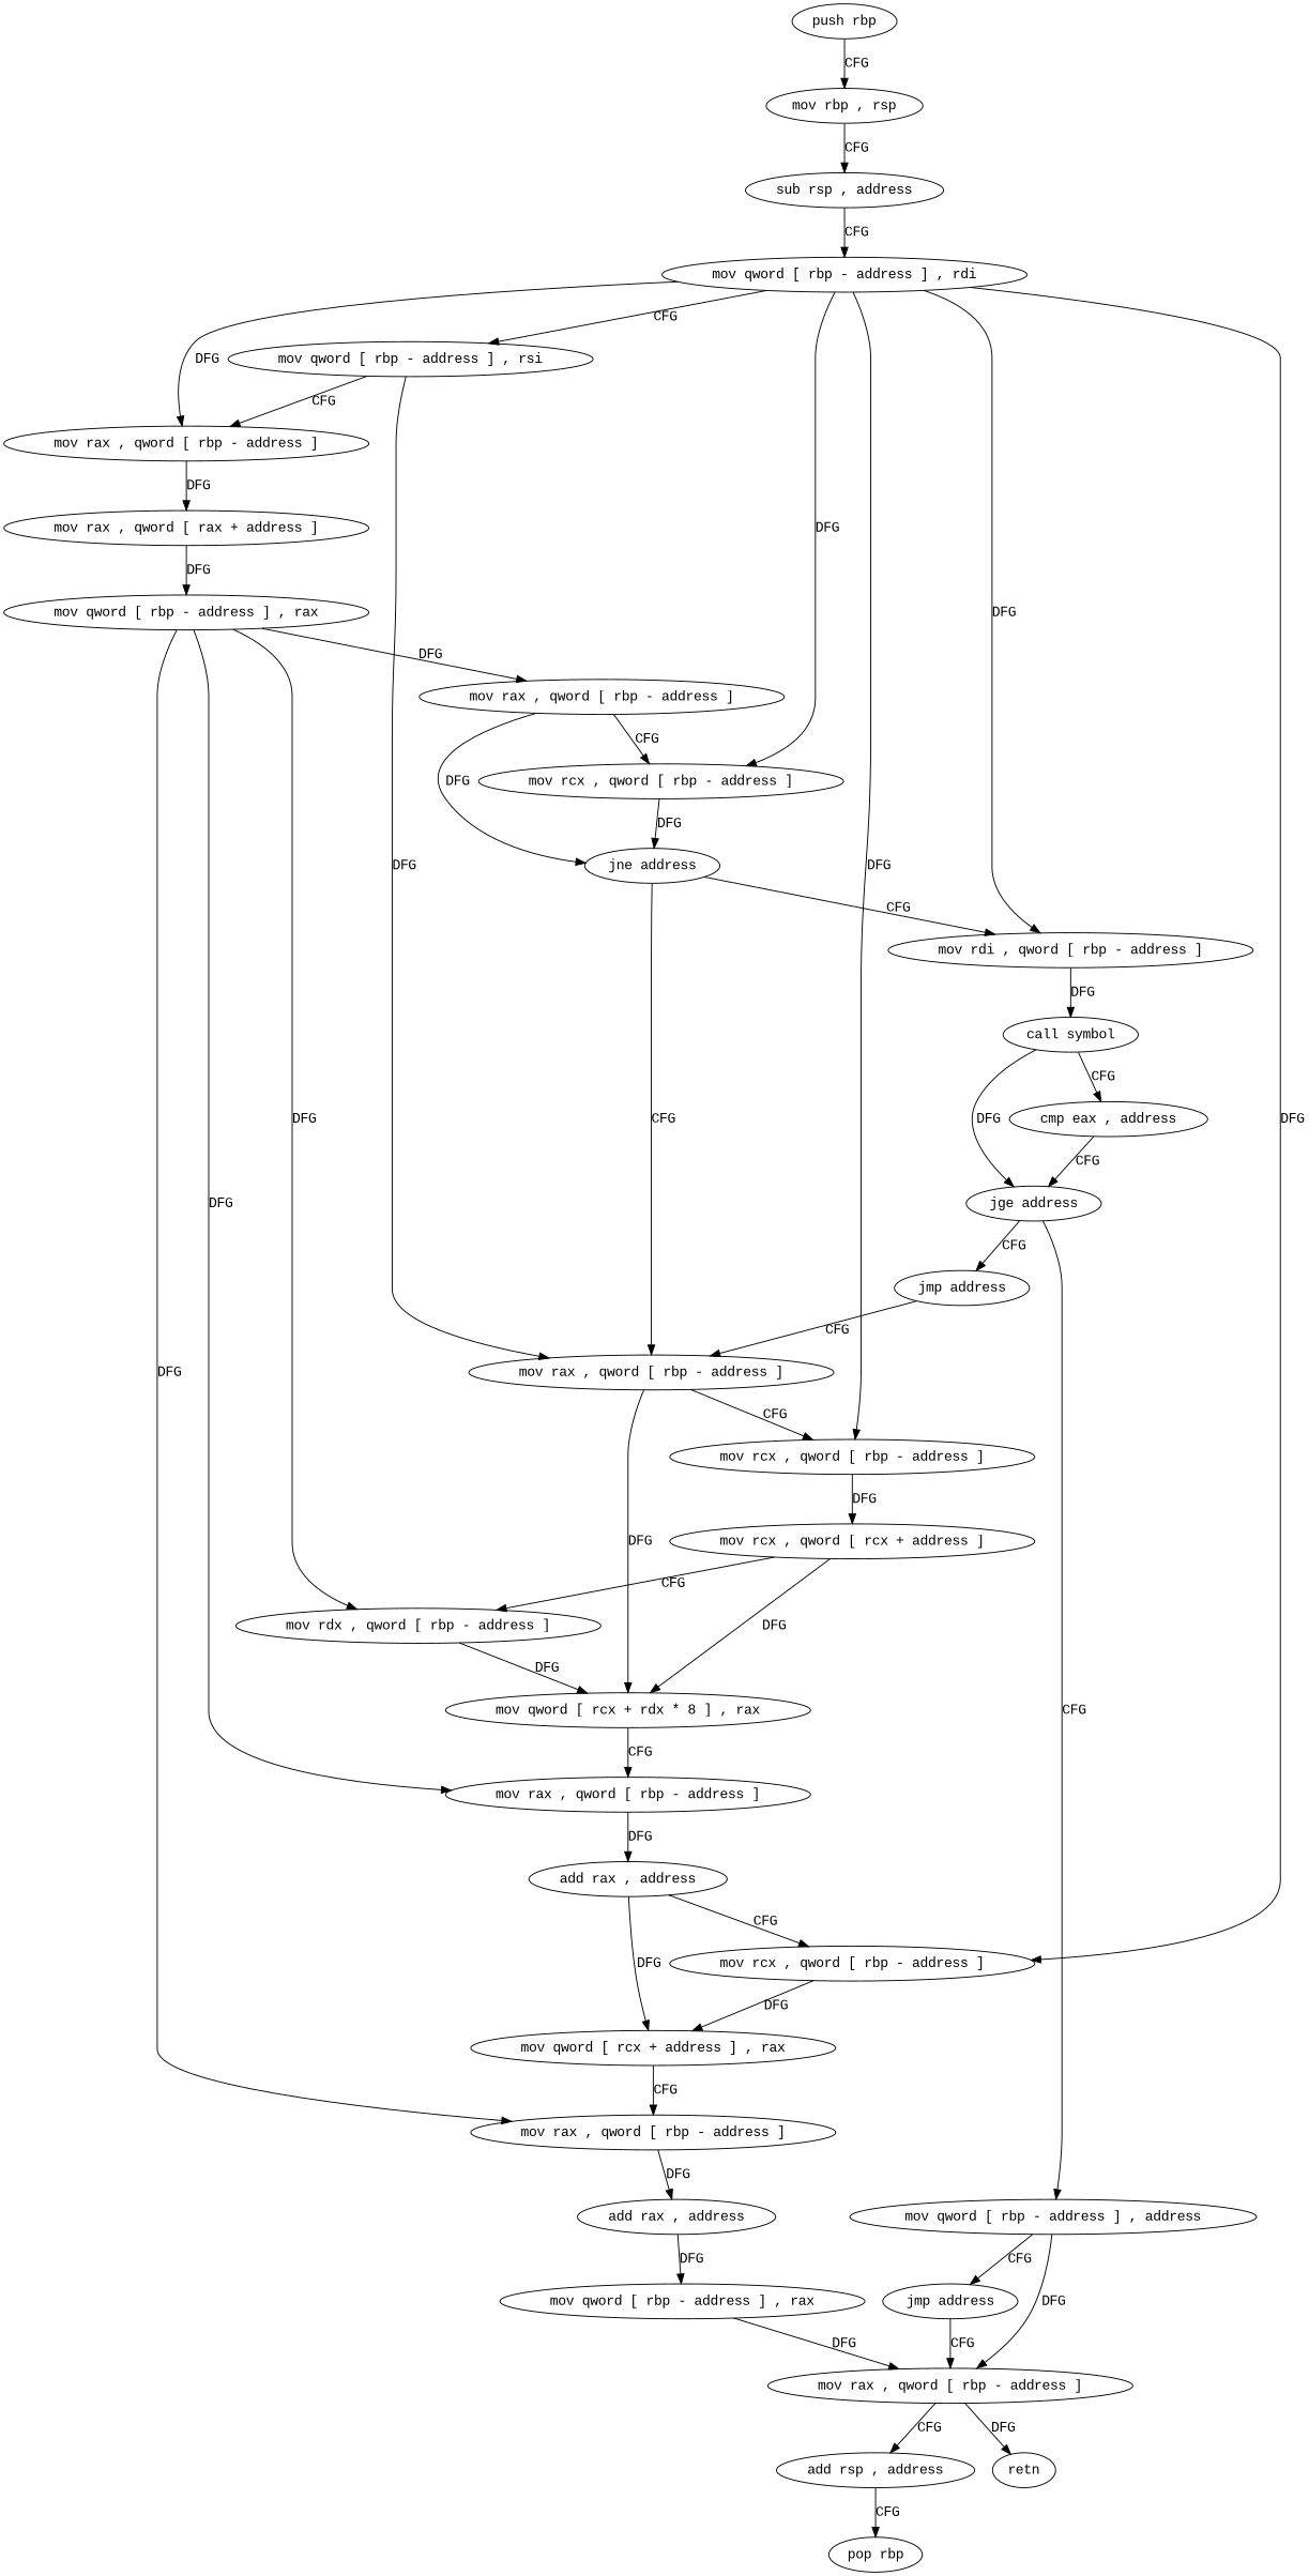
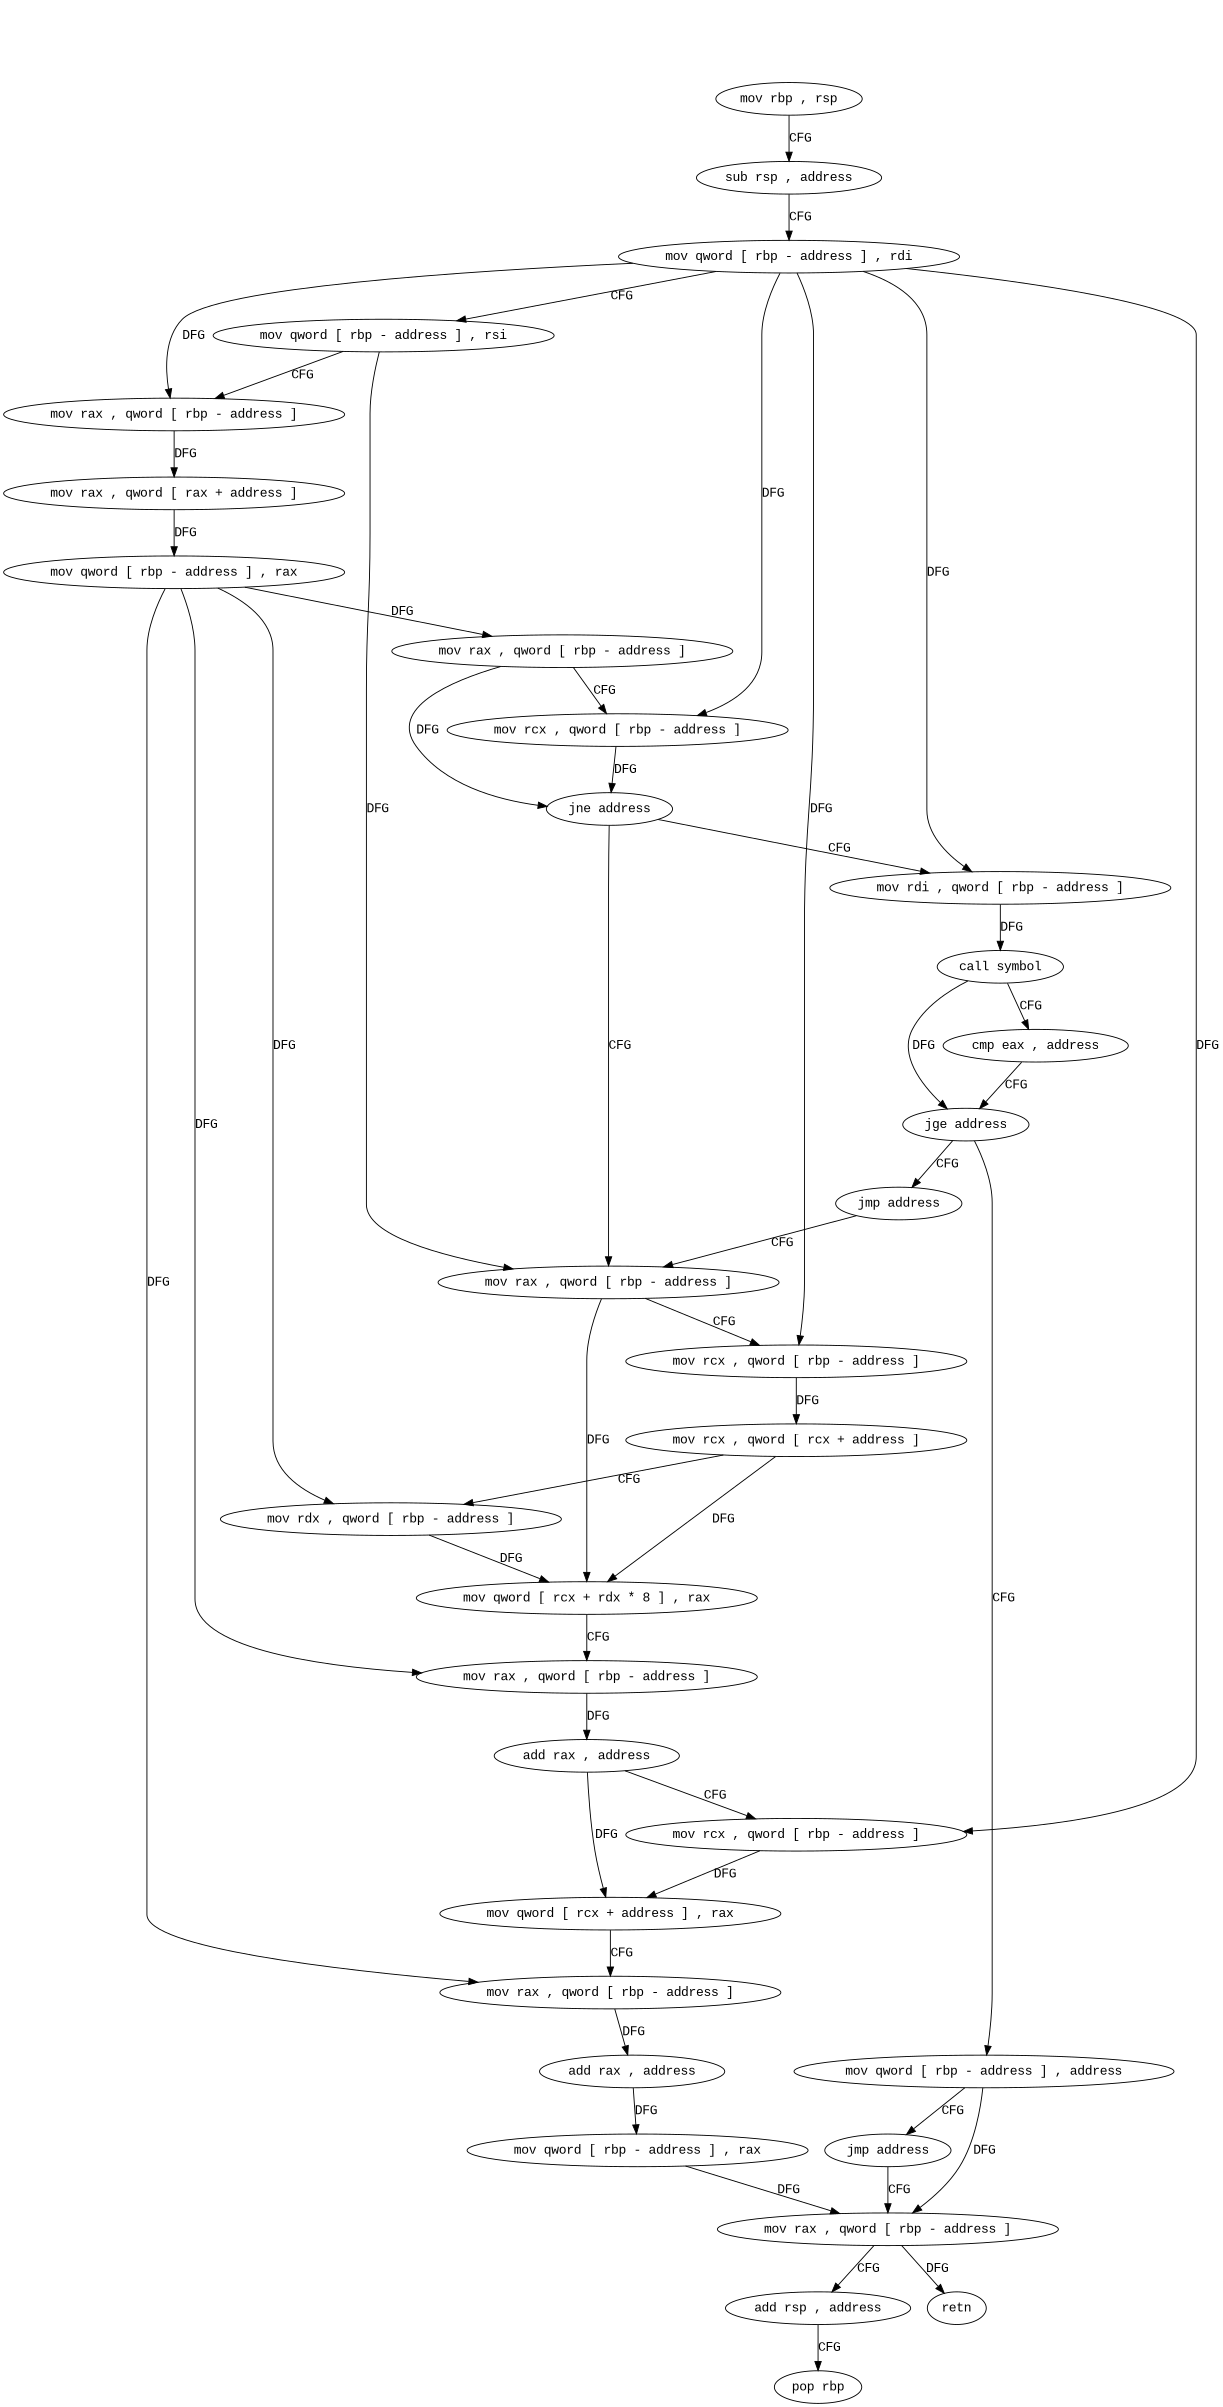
  digraph {
    fontname="Liberation Mono"
    node [fontname="Liberation Mono"]
    edge [fontname="Liberation Mono"]
-   n1 [label="push rbp"]
    n2 [label="mov rbp , rsp"]
    n3 [label="sub rsp , address"]
    n4 [label="mov qword [ rbp - address ] , rdi"]
    n5 [label="mov qword [ rbp - address ] , rsi"]
    n6 [label="mov rax , qword [ rbp - address ]"]
    n7 [label="mov rcx , qword [ rbp - address ]"]
    n8 [label="mov rdi , qword [ rbp - address ]"]
    n9 [label="mov rcx , qword [ rbp - address ]"]
    n10 [label="mov rcx , qword [ rbp - address ]"]
    n11 [label="mov rax , qword [ rbp - address ]"]
    n12 [label="mov rax , qword [ rax + address ]"]
    n13 [label="jne address"]
    n14 [label="call symbol"]
    n15 [label="mov rcx , qword [ rcx + address ]"]
    n16 [label="mov qword [ rcx + address ] , rax"]
    n17 [label="mov qword [ rcx + rdx * 8 ] , rax"]
    n18 [label="mov qword [ rbp - address ] , rax"]
    n19 [label="mov rax , qword [ rbp - address ]"]
    n20 [label="mov rdx , qword [ rbp - address ]"]
    n21 [label="mov rax , qword [ rbp - address ]"]
    n22 [label="mov rax , qword [ rbp - address ]"]
    n23 [label="add rax , address"]
    n24 [label="add rax , address"]
    n25 [label="cmp eax , address"]
    n26 [label="jge address"]
    n27 [label="mov qword [ rbp - address ] , rax"]
    n28 [label="mov rax , qword [ rbp - address ]"]
    n29 [label="add rsp , address"]
    n30 [label=retn]
    n31 [label="pop rbp"]
    n32 [label="jmp address"]
    n33 [label="mov qword [ rbp - address ] , address"]
    n34 [label="jmp address"]
-   n1 -> n2 [label=CFG]
    n2 -> n3 [label=CFG]
    n3 -> n4 [label=CFG]
    n4 -> n5 [label=CFG]
    n4 -> n6 [label=DFG]
    n4 -> n7 [label=DFG]
    n4 -> n8 [label=DFG]
    n4 -> n9 [label=DFG]
    n4 -> n10 [label=DFG]
    n5 -> n6 [label=CFG]
    n5 -> n11 [label=DFG]
    n6 -> n12 [label=DFG]
    n7 -> n13 [label=DFG]
    n8 -> n14 [label=DFG]
    n9 -> n15 [label=DFG]
    n10 -> n16 [label=DFG]
    n11 -> n9 [label=CFG]
    n11 -> n17 [label=DFG]
    n12 -> n18 [label=DFG]
    n13 -> n8 [label=CFG]
    n13 -> n11 [label=CFG]
    n14 -> n25 [label=CFG]
    n14 -> n26 [label=DFG]
    n15 -> n17 [label=DFG]
    n15 -> n20 [label=CFG]
    n16 -> n22 [label=CFG]
    n17 -> n21 [label=CFG]
    n18 -> n19 [label=DFG]
    n18 -> n20 [label=DFG]
    n18 -> n21 [label=DFG]
    n18 -> n22 [label=DFG]
    n19 -> n7 [label=CFG]
    n19 -> n13 [label=DFG]
    n20 -> n17 [label=DFG]
    n21 -> n23 [label=DFG]
    n22 -> n24 [label=DFG]
    n23 -> n10 [label=CFG]
    n23 -> n16 [label=DFG]
    n24 -> n27 [label=DFG]
    n25 -> n26 [label=CFG]
    n26 -> n32 [label=CFG]
    n26 -> n33 [label=CFG]
    n27 -> n28 [label=DFG]
    n28 -> n29 [label=CFG]
    n28 -> n30 [label=DFG]
    n29 -> n31 [label=CFG]
    n32 -> n11 [label=CFG]
    n33 -> n28 [label=DFG]
    n33 -> n34 [label=CFG]
    n34 -> n28 [label=CFG]
  }
